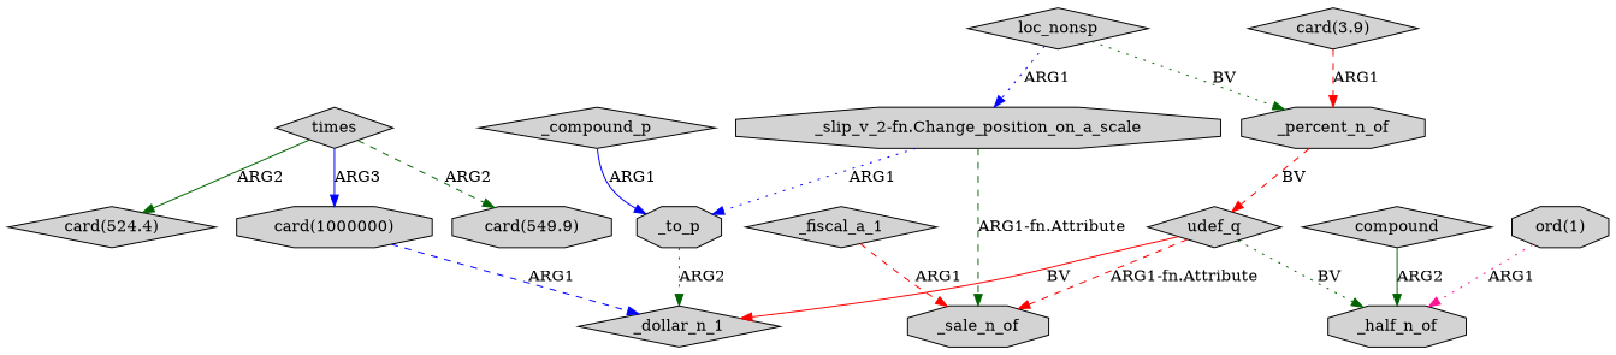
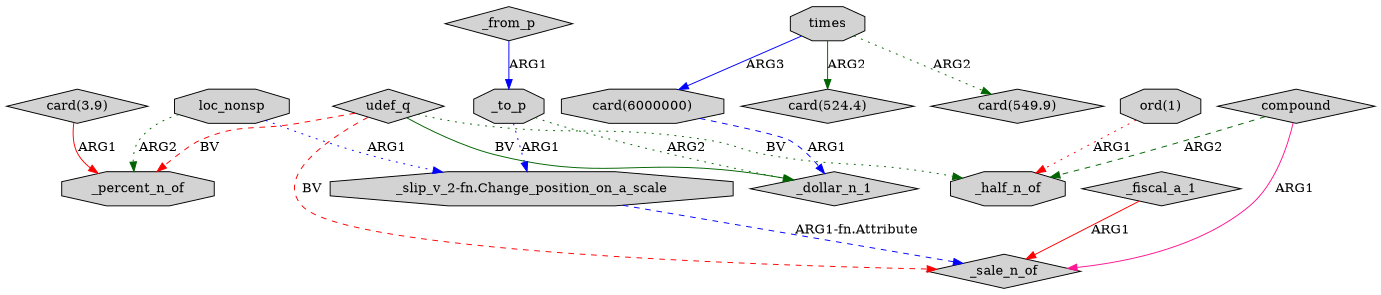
  digraph {
    node [shape=diamond style=filled]
    edge [color=darkgreen style=dashed]
    _percent_n_of [shape=octagon]
    "card(3.9)"
    n3 [label="card(524.4)"]
-   times
-   "card(1000000)" [shape=octagon]
-   "card(549.9)" [shape=octagon]
+   times [shape=octagon]
+   "card(1000000)" [shape=octagon label="card(6000000)"]
+   "card(549.9)"
    _dollar_n_1
    udef_q
-   _sale_n_of [shape=octagon]
+   _sale_n_of
    _half_n_of [shape=octagon]
    _to_p [shape=octagon]
    "_slip_v_2-fn.Change_position_on_a_scale" [shape=octagon]
-   loc_nonsp
+   loc_nonsp [shape=octagon]
    compound
    "ord(1)" [shape=octagon]
-   _from_p [label=_compound_p]
+   _from_p
    _fiscal_a_1
-   "card(3.9)" -> _percent_n_of [color=red label=ARG1]
+   "card(3.9)" -> _percent_n_of [color=red label=ARG1 style=solid]
    times -> n3 [label=ARG2 style=solid]
    times -> "card(1000000)" [color=blue label=ARG3 style=solid]
-   times -> "card(549.9)" [label=ARG2]
+   times -> "card(549.9)" [label=ARG2 style=dotted]
    "card(1000000)" -> _dollar_n_1 [color=blue label=ARG1]
-   _percent_n_of -> udef_q [color=red label=BV]
-   udef_q -> _dollar_n_1 [color=red label=BV style=solid]
-   udef_q -> _sale_n_of [color=red label="ARG1-fn.Attribute"]
+   udef_q -> _percent_n_of [color=red label=BV]
+   udef_q -> _dollar_n_1 [label=BV style=solid]
+   udef_q -> _sale_n_of [color=red label=BV]
    udef_q -> _half_n_of [label=BV style=dotted]
    _to_p -> _dollar_n_1 [label=ARG2 style=dotted]
-   "_slip_v_2-fn.Change_position_on_a_scale" -> _to_p [color=blue label=ARG1 style=dotted]
-   "_slip_v_2-fn.Change_position_on_a_scale" -> _sale_n_of [label="ARG1-fn.Attribute"]
-   loc_nonsp -> _percent_n_of [label=BV style=dotted]
+   _to_p -> "_slip_v_2-fn.Change_position_on_a_scale" [color=blue label=ARG1 style=dotted]
+   "_slip_v_2-fn.Change_position_on_a_scale" -> _sale_n_of [color=blue label="ARG1-fn.Attribute"]
+   loc_nonsp -> _percent_n_of [label=ARG2 style=dotted]
    loc_nonsp -> "_slip_v_2-fn.Change_position_on_a_scale" [color=blue label=ARG1 style=dotted]
-   compound -> _half_n_of [label=ARG2 style=solid]
-   "ord(1)" -> _half_n_of [color=deeppink label=ARG1 style=dotted]
+   compound -> _sale_n_of [color=deeppink label=ARG1 style=solid]
+   compound -> _half_n_of [label=ARG2]
+   "ord(1)" -> _half_n_of [color=red label=ARG1 style=dotted]
    _from_p -> _to_p [color=blue label=ARG1 style=solid]
-   _fiscal_a_1 -> _sale_n_of [color=red label=ARG1]
+   _fiscal_a_1 -> _sale_n_of [color=red label=ARG1 style=solid]
  }
